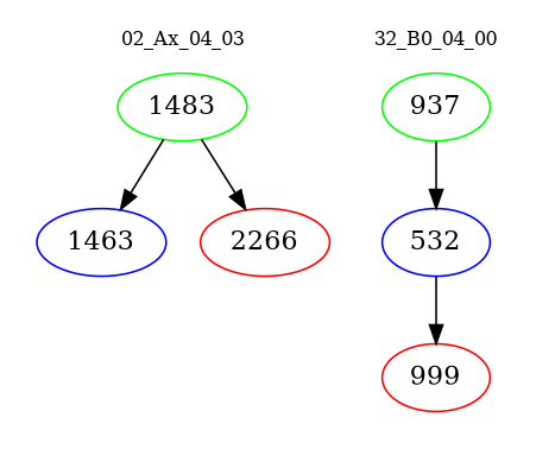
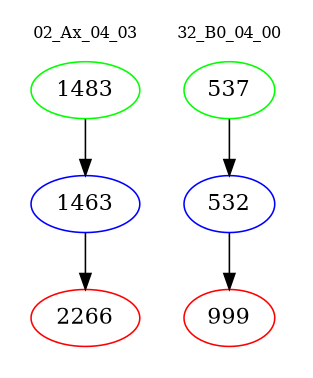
  digraph {
    node [color=green]
    edge [color=black]
    n1 [label=1483]
    n2 [color=blue label=1463]
    n3 [color=red label=2266]
-   n4 [label=937]
+   n4 [label=537]
    n5 [color=blue label=532]
    n6 [color=red label=999]
    subgraph cluster_1 {
      color=white
      fontsize=10
      label="02_Ax_04_03"
      n1
      n2
      n3
    }
    subgraph cluster_2 {
      color=white
      fontsize=10
      label="32_B0_04_00"
      n4
      n5
      n6
    }
    n1 -> n2
-   n1 -> n3
+   n2 -> n3
    n4 -> n5
    n5 -> n6
  }
